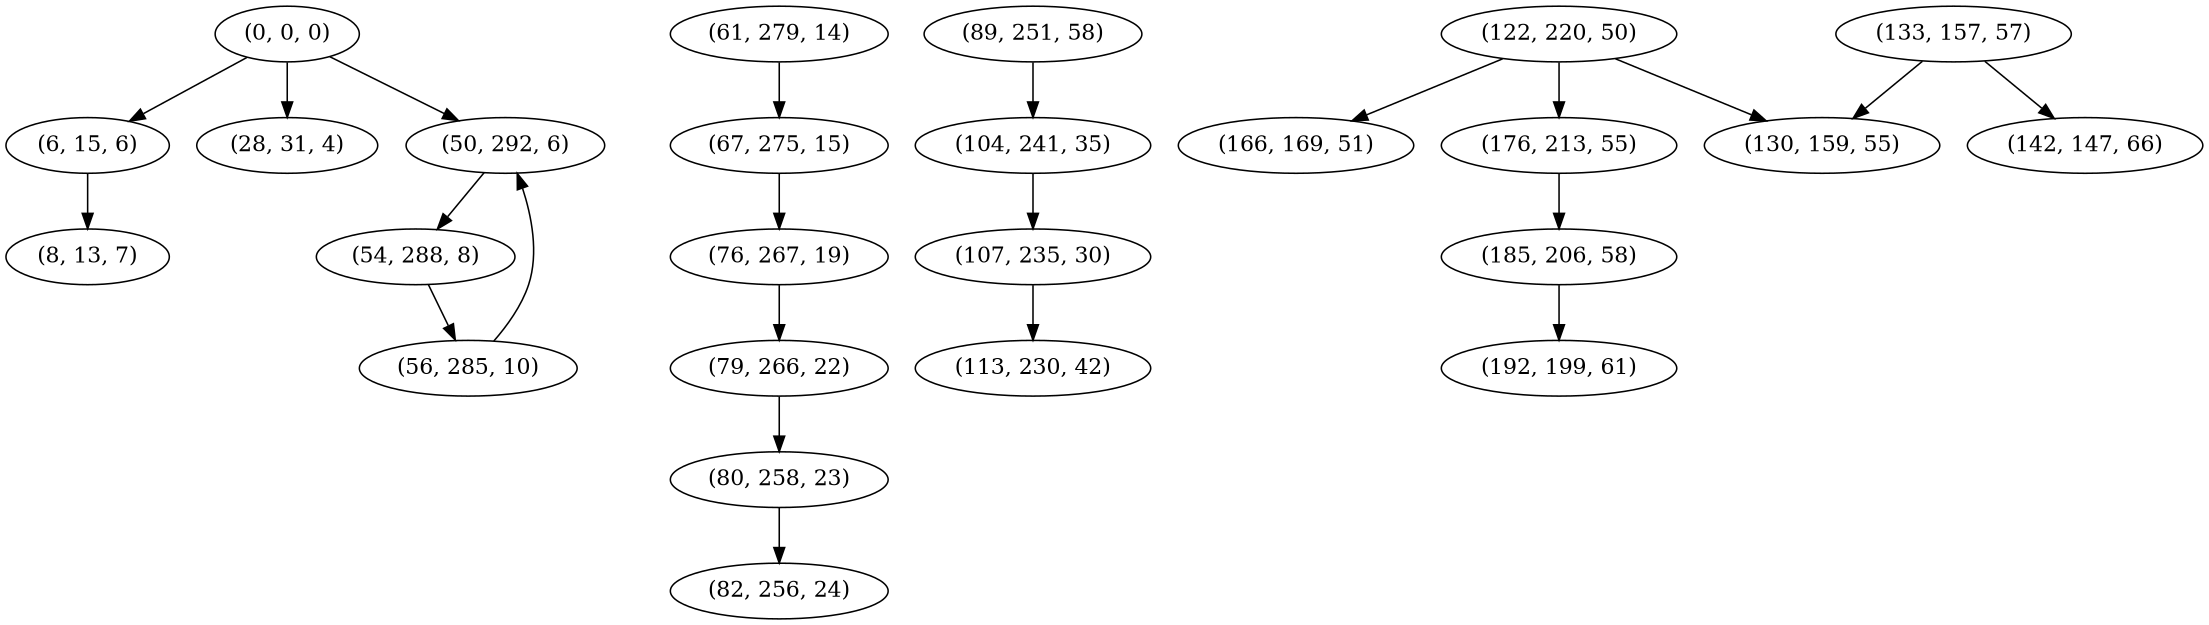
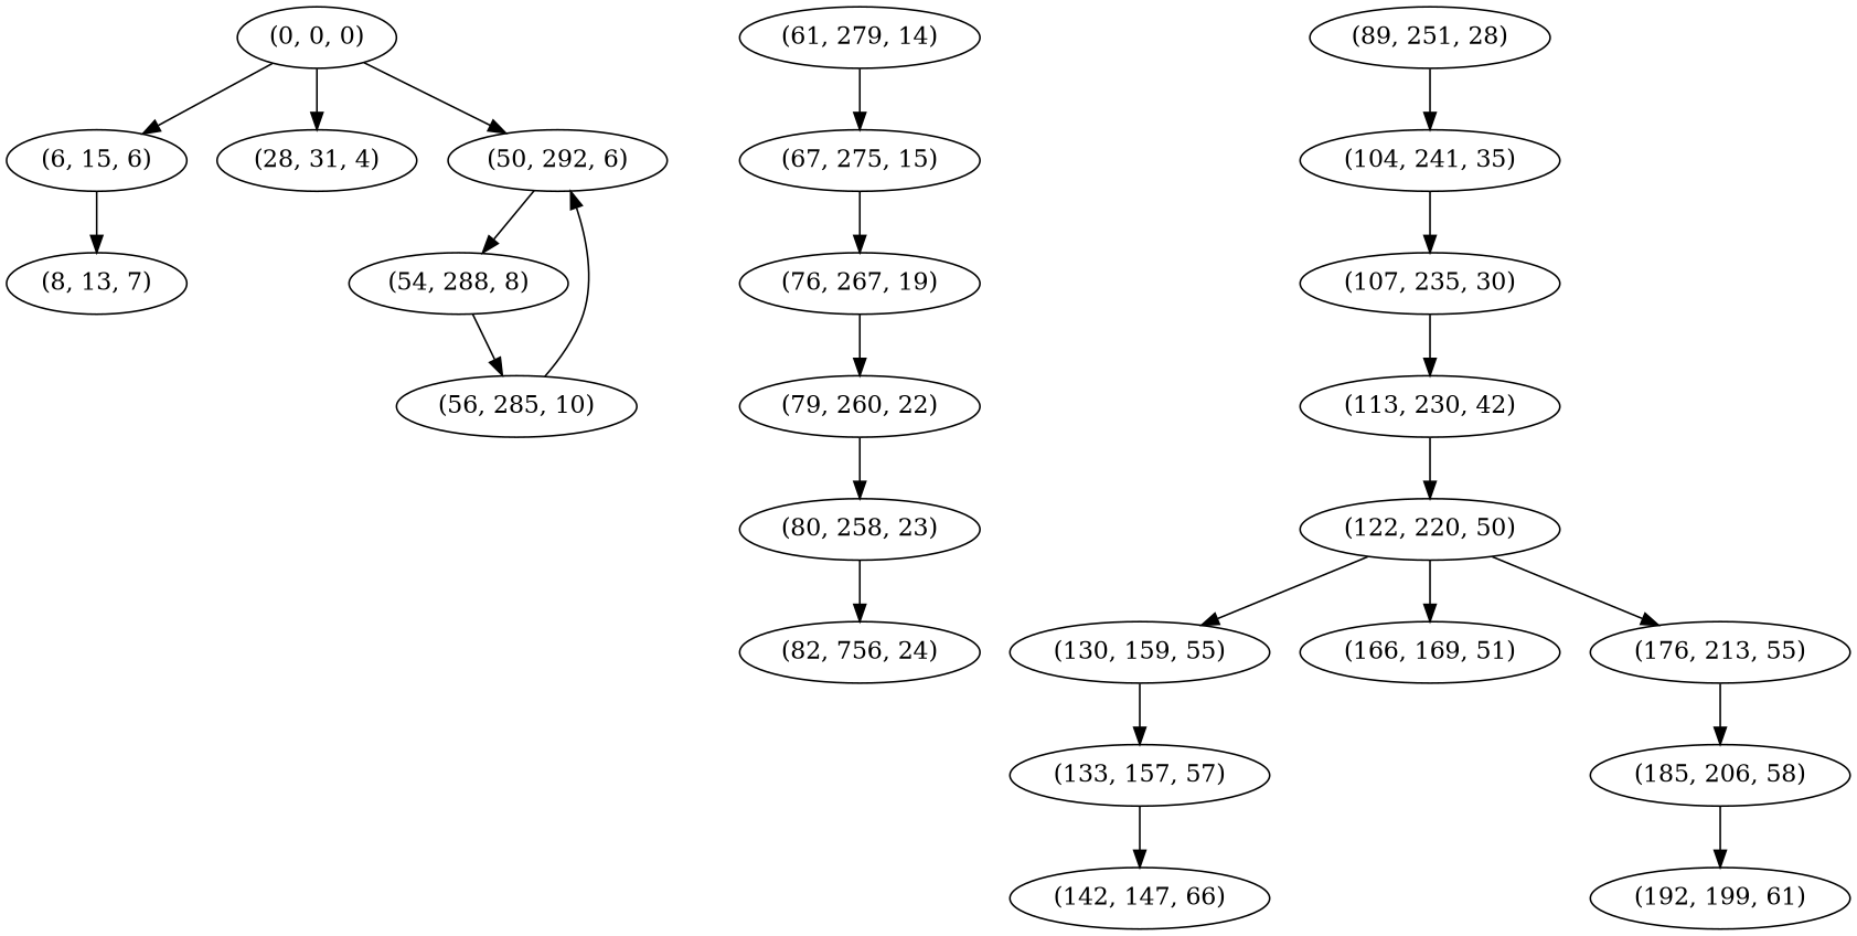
  digraph {
    "(0, 0, 0)"
    "(6, 15, 6)"
    "(28, 31, 4)"
    "(50, 292, 6)"
    "(8, 13, 7)"
    "(54, 288, 8)"
    "(56, 285, 10)"
    "(61, 279, 14)"
    "(67, 275, 15)"
    "(76, 267, 19)"
-   "(79, 260, 22)" [label="(79, 266, 22)"]
+   "(79, 260, 22)"
    "(80, 258, 23)"
-   "(82, 256, 24)"
-   "(89, 251, 28)" [label="(89, 251, 58)"]
+   "(82, 256, 24)" [label="(82, 756, 24)"]
+   "(89, 251, 28)"
    "(104, 241, 35)"
    n16 [label="(107, 235, 30)"]
    "(113, 230, 42)"
    "(122, 220, 50)"
    "(130, 159, 55)"
    "(166, 169, 51)"
    "(176, 213, 55)"
    "(133, 157, 57)"
    "(185, 206, 58)"
    "(142, 147, 66)"
    "(192, 199, 61)"
    "(0, 0, 0)" -> "(6, 15, 6)"
    "(0, 0, 0)" -> "(28, 31, 4)"
    "(0, 0, 0)" -> "(50, 292, 6)"
    "(6, 15, 6)" -> "(8, 13, 7)"
    "(50, 292, 6)" -> "(54, 288, 8)"
    "(54, 288, 8)" -> "(56, 285, 10)"
    "(56, 285, 10)" -> "(50, 292, 6)"
    "(61, 279, 14)" -> "(67, 275, 15)"
    "(67, 275, 15)" -> "(76, 267, 19)"
    "(76, 267, 19)" -> "(79, 260, 22)"
    "(79, 260, 22)" -> "(80, 258, 23)"
    "(80, 258, 23)" -> "(82, 256, 24)"
    "(89, 251, 28)" -> "(104, 241, 35)"
    "(104, 241, 35)" -> n16
    n16 -> "(113, 230, 42)"
+   "(113, 230, 42)" -> "(122, 220, 50)"
    "(122, 220, 50)" -> "(130, 159, 55)"
    "(122, 220, 50)" -> "(166, 169, 51)"
    "(122, 220, 50)" -> "(176, 213, 55)"
-   "(133, 157, 57)" -> "(130, 159, 55)"
+   "(130, 159, 55)" -> "(133, 157, 57)"
    "(176, 213, 55)" -> "(185, 206, 58)"
    "(133, 157, 57)" -> "(142, 147, 66)"
    "(185, 206, 58)" -> "(192, 199, 61)"
  }
